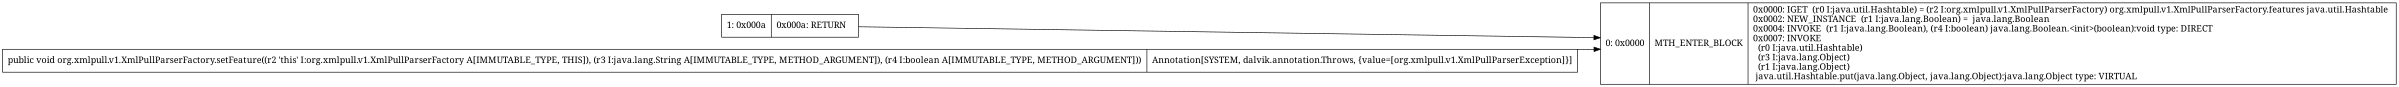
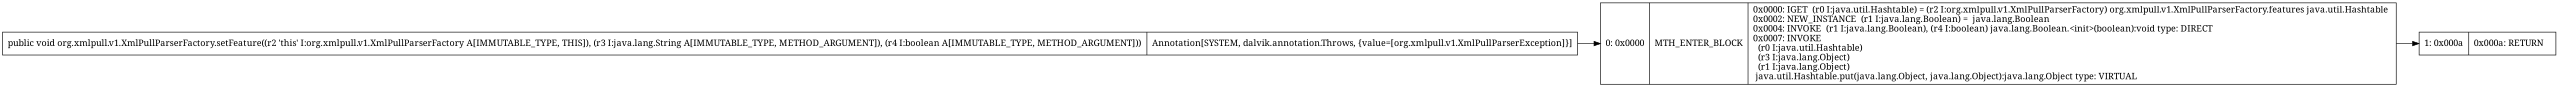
  digraph {
    rankdir=LR
    fontname="Noto Serif"
    node [shape=record fontname="Noto Serif"]
    edge [fontname="Noto Serif"]
    n1 [label="{0\:\ 0x0000|MTH_ENTER_BLOCK\l|0x0000: IGET  (r0 I:java.util.Hashtable) = (r2 I:org.xmlpull.v1.XmlPullParserFactory) org.xmlpull.v1.XmlPullParserFactory.features java.util.Hashtable \l0x0002: NEW_INSTANCE  (r1 I:java.lang.Boolean) =  java.lang.Boolean \l0x0004: INVOKE  (r1 I:java.lang.Boolean), (r4 I:boolean) java.lang.Boolean.\<init\>(boolean):void type: DIRECT \l0x0007: INVOKE  \l  (r0 I:java.util.Hashtable)\l  (r3 I:java.lang.Object)\l  (r1 I:java.lang.Object)\l java.util.Hashtable.put(java.lang.Object, java.lang.Object):java.lang.Object type: VIRTUAL \l}"]
    n2 [label="{1\:\ 0x000a|0x000a: RETURN   \l}"]
    n3 [label="{public void org.xmlpull.v1.XmlPullParserFactory.setFeature((r2 'this' I:org.xmlpull.v1.XmlPullParserFactory A[IMMUTABLE_TYPE, THIS]), (r3 I:java.lang.String A[IMMUTABLE_TYPE, METHOD_ARGUMENT]), (r4 I:boolean A[IMMUTABLE_TYPE, METHOD_ARGUMENT]))  | Annotation[SYSTEM, dalvik.annotation.Throws, \{value=[org.xmlpull.v1.XmlPullParserException]\}]\l}"]
-   n2 -> n1
+   n1 -> n2
    n3 -> n1
  }
